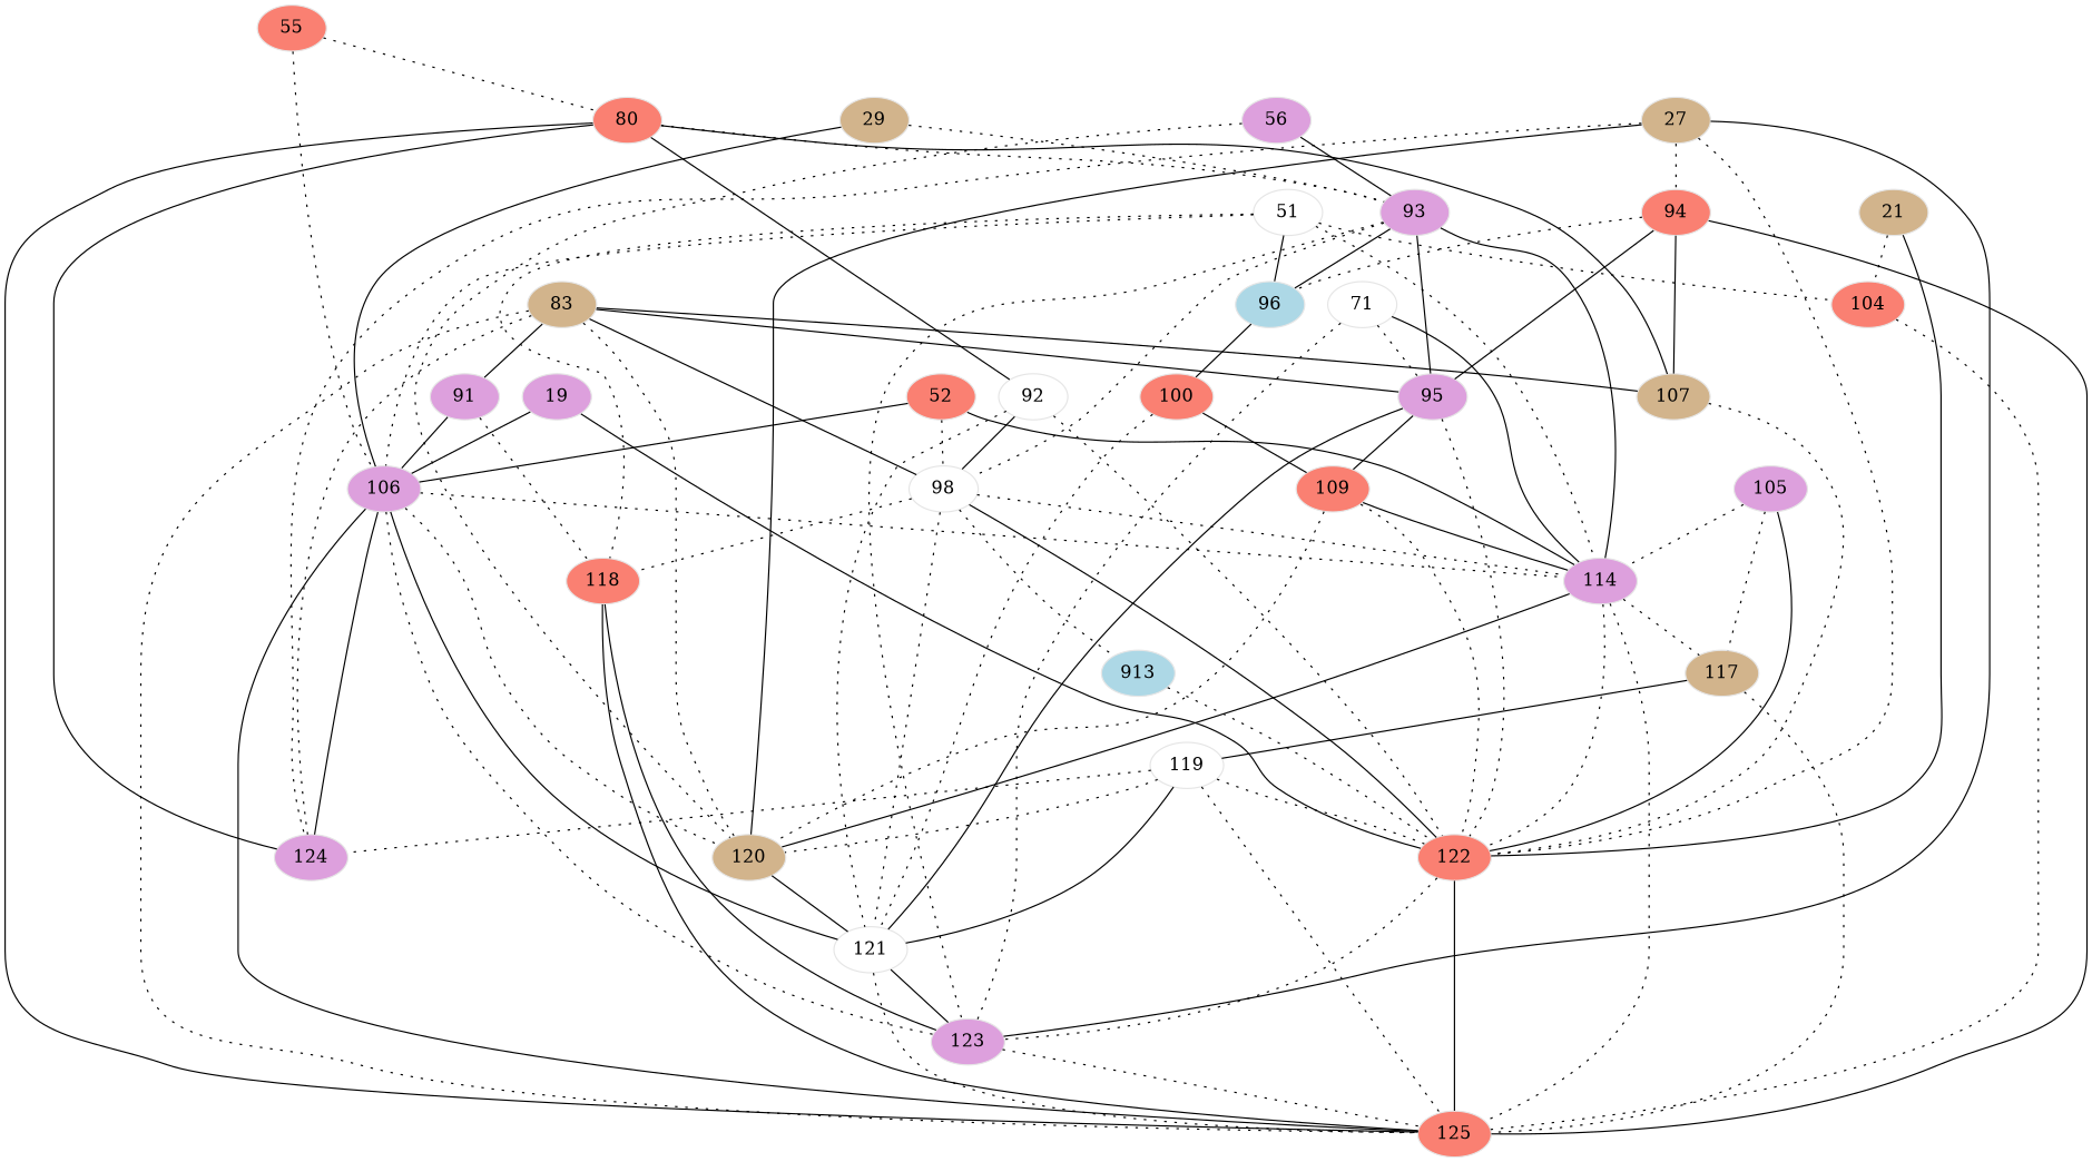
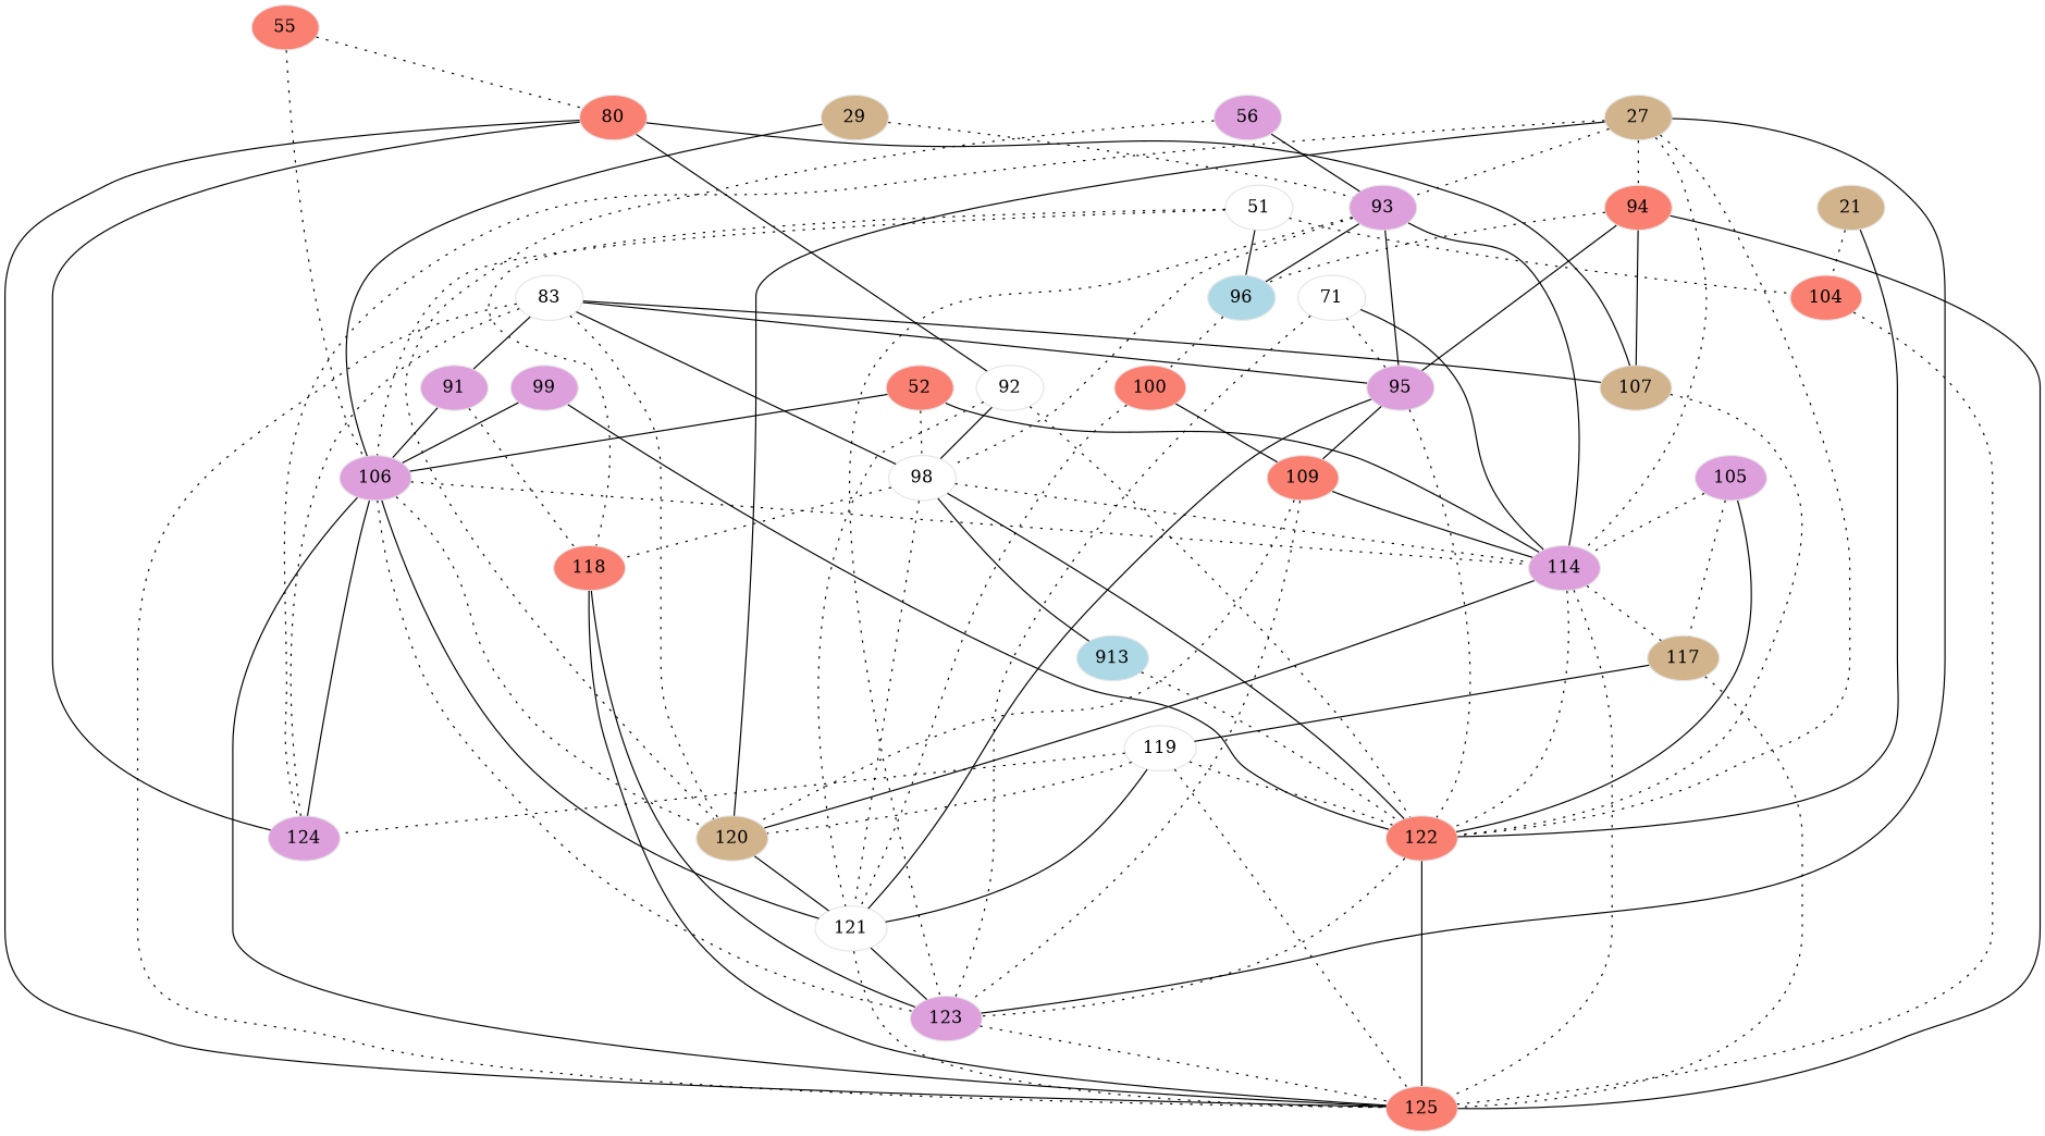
  graph {
    node [color=gray90 fillcolor=salmon style=filled]
    edge [style=dotted]
    104 [super="+79"]
    125 [super="+73+23+70+111"]
    21 [fillcolor=tan]
    122 [super="+74+50+116"]
    123 [fillcolor=plum super="+61+110+112"]
    93 [fillcolor=plum super="+60+90"]
    96 [fillcolor=lightblue super="+40"]
    98 [fillcolor=white super="+87+97"]
    114 [fillcolor=plum super="+20+22+67+86+77+72"]
    95 [fillcolor=plum super="+88"]
    29 [fillcolor=tan]
    106 [fillcolor=plum super="+68+69"]
    120 [fillcolor=tan super="+14+35+85"]
    124 [fillcolor=plum super="+12"]
    121 [fillcolor=white super="+16+103"]
    100 [super="+47"]
    51 [fillcolor=white]
    118
    52 [super="+3"]
    n20 [fillcolor=lightblue label=913]
    117 [fillcolor=tan]
    80 [super="+7"]
    92 [fillcolor=white super="+64+84"]
    107 [fillcolor=tan]
    55
    56 [fillcolor=plum]
    n27 [fillcolor=tan label=27 super="+45"]
    94
    109 [super="+19+30"]
    71 [fillcolor=white]
    91 [fillcolor=plum super="+15"]
-   83 [fillcolor=tan super="+48+58"]
-   99 [fillcolor=plum label=19]
+   83 [fillcolor=white super="+48+58"]
+   99 [fillcolor=plum]
    105 [fillcolor=plum super="+66"]
    119 [fillcolor=white super="+108"]
    104 -- 125
    21 -- 104
    21 -- 122 [style=solid]
    122 -- 125 [style=solid weight=5]
    122 -- 123 [weight=2]
    123 -- 125
    93 -- 123
    93 -- 96 [style=solid]
    93 -- 98 [weight=2]
    93 -- 114 [style=solid weight=3]
    93 -- 95 [style=solid weight=3]
-   96 -- 100 [style=solid]
+   96 -- 100
    98 -- 122 [style=solid]
    98 -- 114 [weight=2]
    98 -- 121 [weight=3]
    98 -- 118
-   98 -- n20
+   98 -- n20 [style=solid]
    114 -- 125 [weight=5]
    114 -- 122 [weight=2]
    114 -- 120 [style=solid weight=2]
    114 -- 117
    95 -- 122 [weight=3]
    95 -- 121 [style=solid]
    95 -- 109 [style=solid]
    29 -- 93
    29 -- 106 [style=solid]
    106 -- 125 [style=solid weight=4]
    106 -- 123 [weight=4]
    106 -- 114 [weight=2]
    106 -- 120 [weight=2]
    106 -- 124 [style=solid]
    106 -- 121 [style=solid]
    120 -- 121 [style=solid weight=2]
    121 -- 125
    121 -- 123 [style=solid]
    100 -- 121 [weight=2]
    100 -- 109 [style=solid]
    51 -- 104 [weight=2]
    51 -- 96 [style=solid]
    51 -- 106
    51 -- 118
    118 -- 125 [style=solid]
    118 -- 123 [style=solid]
    52 -- 98 [weight=2]
    52 -- 114 [style=solid]
    52 -- 106 [style=solid weight=3]
    n20 -- 122
    117 -- 125
    117 -- 119 [style=solid]
    80 -- 125 [style=solid]
-   80 -- 93 [weight=2]
+   n27 -- 93 [weight=2]
    80 -- 124 [style=solid]
    80 -- 92 [style=solid weight=2]
    80 -- 107 [style=solid]
    92 -- 122 [weight=2]
    92 -- 98 [style=solid]
    92 -- 121
    107 -- 122
    55 -- 106
    55 -- 80
    56 -- 93 [style=solid]
    56 -- 120
    n27 -- 122
    n27 -- 123 [style=solid]
-   51 -- 114
+   n27 -- 114
    n27 -- 120 [style=solid]
    n27 -- 124
    n27 -- 94 [weight=2]
    94 -- 125 [style=solid]
    94 -- 96
    94 -- 95 [style=solid]
    94 -- 107 [style=solid]
-   109 -- 122
+   109 -- 123
    109 -- 114 [style=solid weight=3]
    109 -- 120 [weight=3]
    71 -- 123
    71 -- 114 [style=solid weight=3]
    71 -- 95
    91 -- 106 [style=solid]
    91 -- 118
    83 -- 125 [weight=3]
    83 -- 98 [style=solid]
    83 -- 95 [style=solid]
    83 -- 120 [weight=2]
    83 -- 124
    83 -- 107 [style=solid]
    83 -- 91 [style=solid]
    99 -- 122 [style=solid]
    99 -- 106 [style=solid weight=2]
    105 -- 122 [style=solid weight=2]
    105 -- 114
    105 -- 117 [weight=2]
    119 -- 125
    119 -- 122 [weight=3]
    119 -- 120 [weight=2]
    119 -- 124
    119 -- 121 [style=solid]
  }
